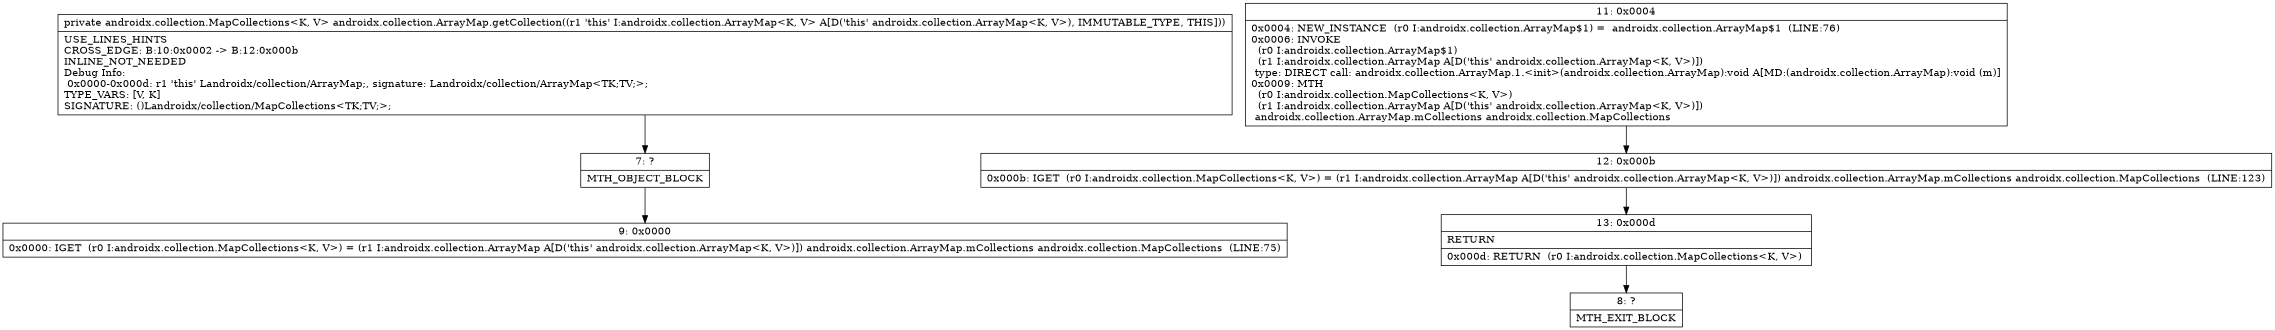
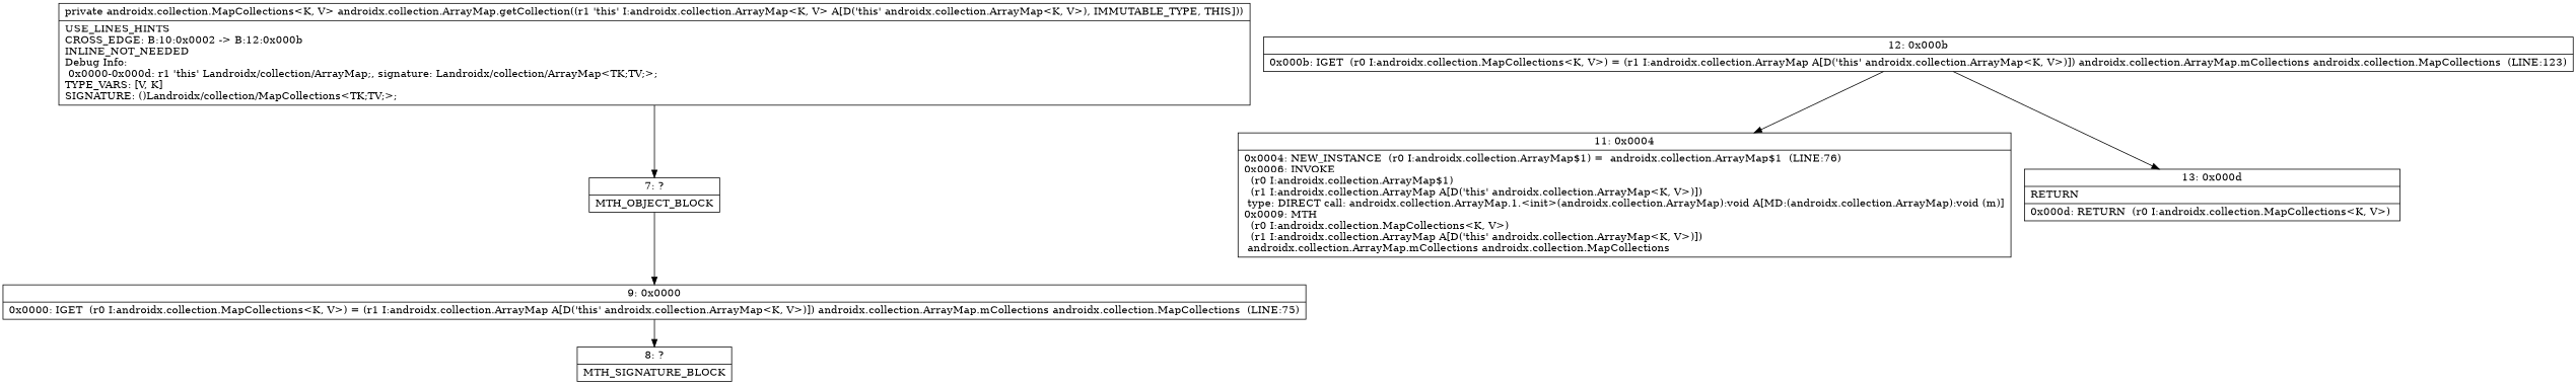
  digraph {
    node [shape=record]
    n1 [label="{7\:\ ?|MTH_OBJECT_BLOCK\l}"]
    n2 [label="{9\:\ 0x0000|0x0000: IGET  (r0 I:androidx.collection.MapCollections\<K, V\>) = (r1 I:androidx.collection.ArrayMap A[D('this' androidx.collection.ArrayMap\<K, V\>)]) androidx.collection.ArrayMap.mCollections androidx.collection.MapCollections  (LINE:75)\l}"]
    n3 [label="{11\:\ 0x0004|0x0004: NEW_INSTANCE  (r0 I:androidx.collection.ArrayMap$1) =  androidx.collection.ArrayMap$1  (LINE:76)\l0x0006: INVOKE  \l  (r0 I:androidx.collection.ArrayMap$1)\l  (r1 I:androidx.collection.ArrayMap A[D('this' androidx.collection.ArrayMap\<K, V\>)])\l type: DIRECT call: androidx.collection.ArrayMap.1.\<init\>(androidx.collection.ArrayMap):void A[MD:(androidx.collection.ArrayMap):void (m)]\l0x0009: MTH  \l  (r0 I:androidx.collection.MapCollections\<K, V\>)\l  (r1 I:androidx.collection.ArrayMap A[D('this' androidx.collection.ArrayMap\<K, V\>)])\l androidx.collection.ArrayMap.mCollections androidx.collection.MapCollections \l}"]
    n4 [label="{12\:\ 0x000b|0x000b: IGET  (r0 I:androidx.collection.MapCollections\<K, V\>) = (r1 I:androidx.collection.ArrayMap A[D('this' androidx.collection.ArrayMap\<K, V\>)]) androidx.collection.ArrayMap.mCollections androidx.collection.MapCollections  (LINE:123)\l}"]
    n5 [label="{13\:\ 0x000d|RETURN\l|0x000d: RETURN  (r0 I:androidx.collection.MapCollections\<K, V\>) \l}"]
-   n6 [label="{8\:\ ?|MTH_EXIT_BLOCK\l}"]
+   n6 [label="{8\:\ ?|MTH_SIGNATURE_BLOCK\l}"]
    n7 [label="{private androidx.collection.MapCollections\<K, V\> androidx.collection.ArrayMap.getCollection((r1 'this' I:androidx.collection.ArrayMap\<K, V\> A[D('this' androidx.collection.ArrayMap\<K, V\>), IMMUTABLE_TYPE, THIS]))  | USE_LINES_HINTS\lCROSS_EDGE: B:10:0x0002 \-\> B:12:0x000b\lINLINE_NOT_NEEDED\lDebug Info:\l  0x0000\-0x000d: r1 'this' Landroidx\/collection\/ArrayMap;, signature: Landroidx\/collection\/ArrayMap\<TK;TV;\>;\lTYPE_VARS: [V, K]\lSIGNATURE: ()Landroidx\/collection\/MapCollections\<TK;TV;\>;\l}"]
    n1 -> n2
-   n3 -> n4
+   n4 -> n3
    n4 -> n5
-   n5 -> n6
+   n2 -> n6
    n7 -> n1
  }
